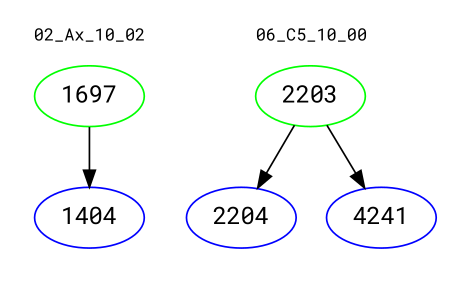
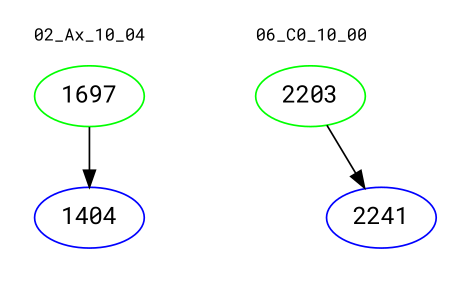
  digraph {
    fontname="Roboto Mono"
    node [color=blue fontname="Roboto Mono"]
    edge [color=black fontname="Roboto Mono"]
    n1 [color=green label=1697]
    n2 [label=1404]
    n3 [color=green label=2203]
-   n4 [label=2204]
-   n5 [label=4241]
+   n5 [label=2241]
    subgraph cluster_1 {
      color=white
      fontsize=10
-     label="02_Ax_10_02"
+     label="02_Ax_10_04"
      n1
      n2
    }
    subgraph cluster_2 {
      color=white
      fontsize=10
-     label="06_C5_10_00"
+     label="06_C0_10_00"
      n3
-     n4
      n5
    }
    n1 -> n2
-   n3 -> n4
    n3 -> n5
  }
